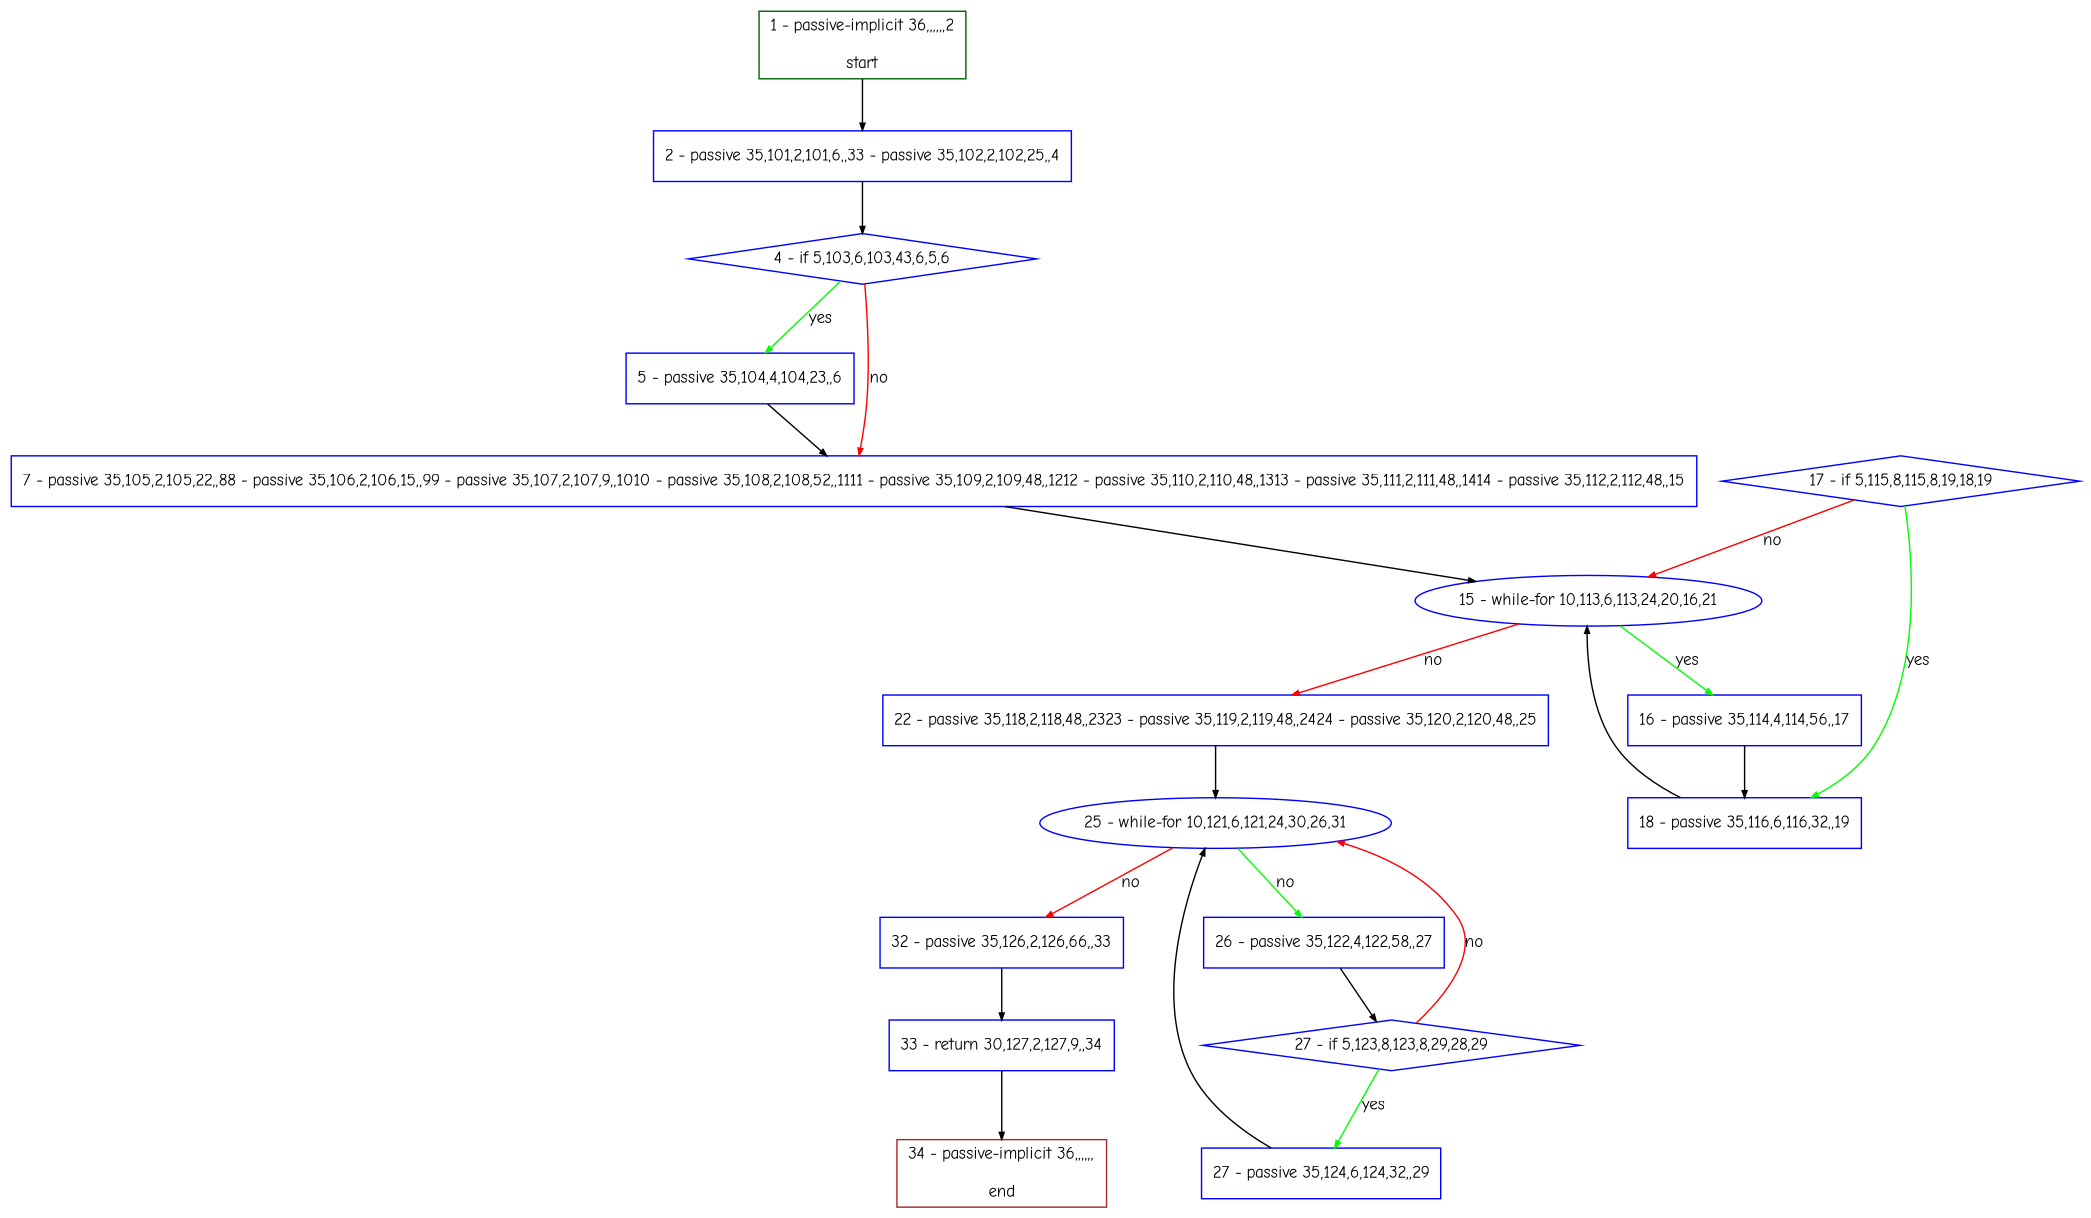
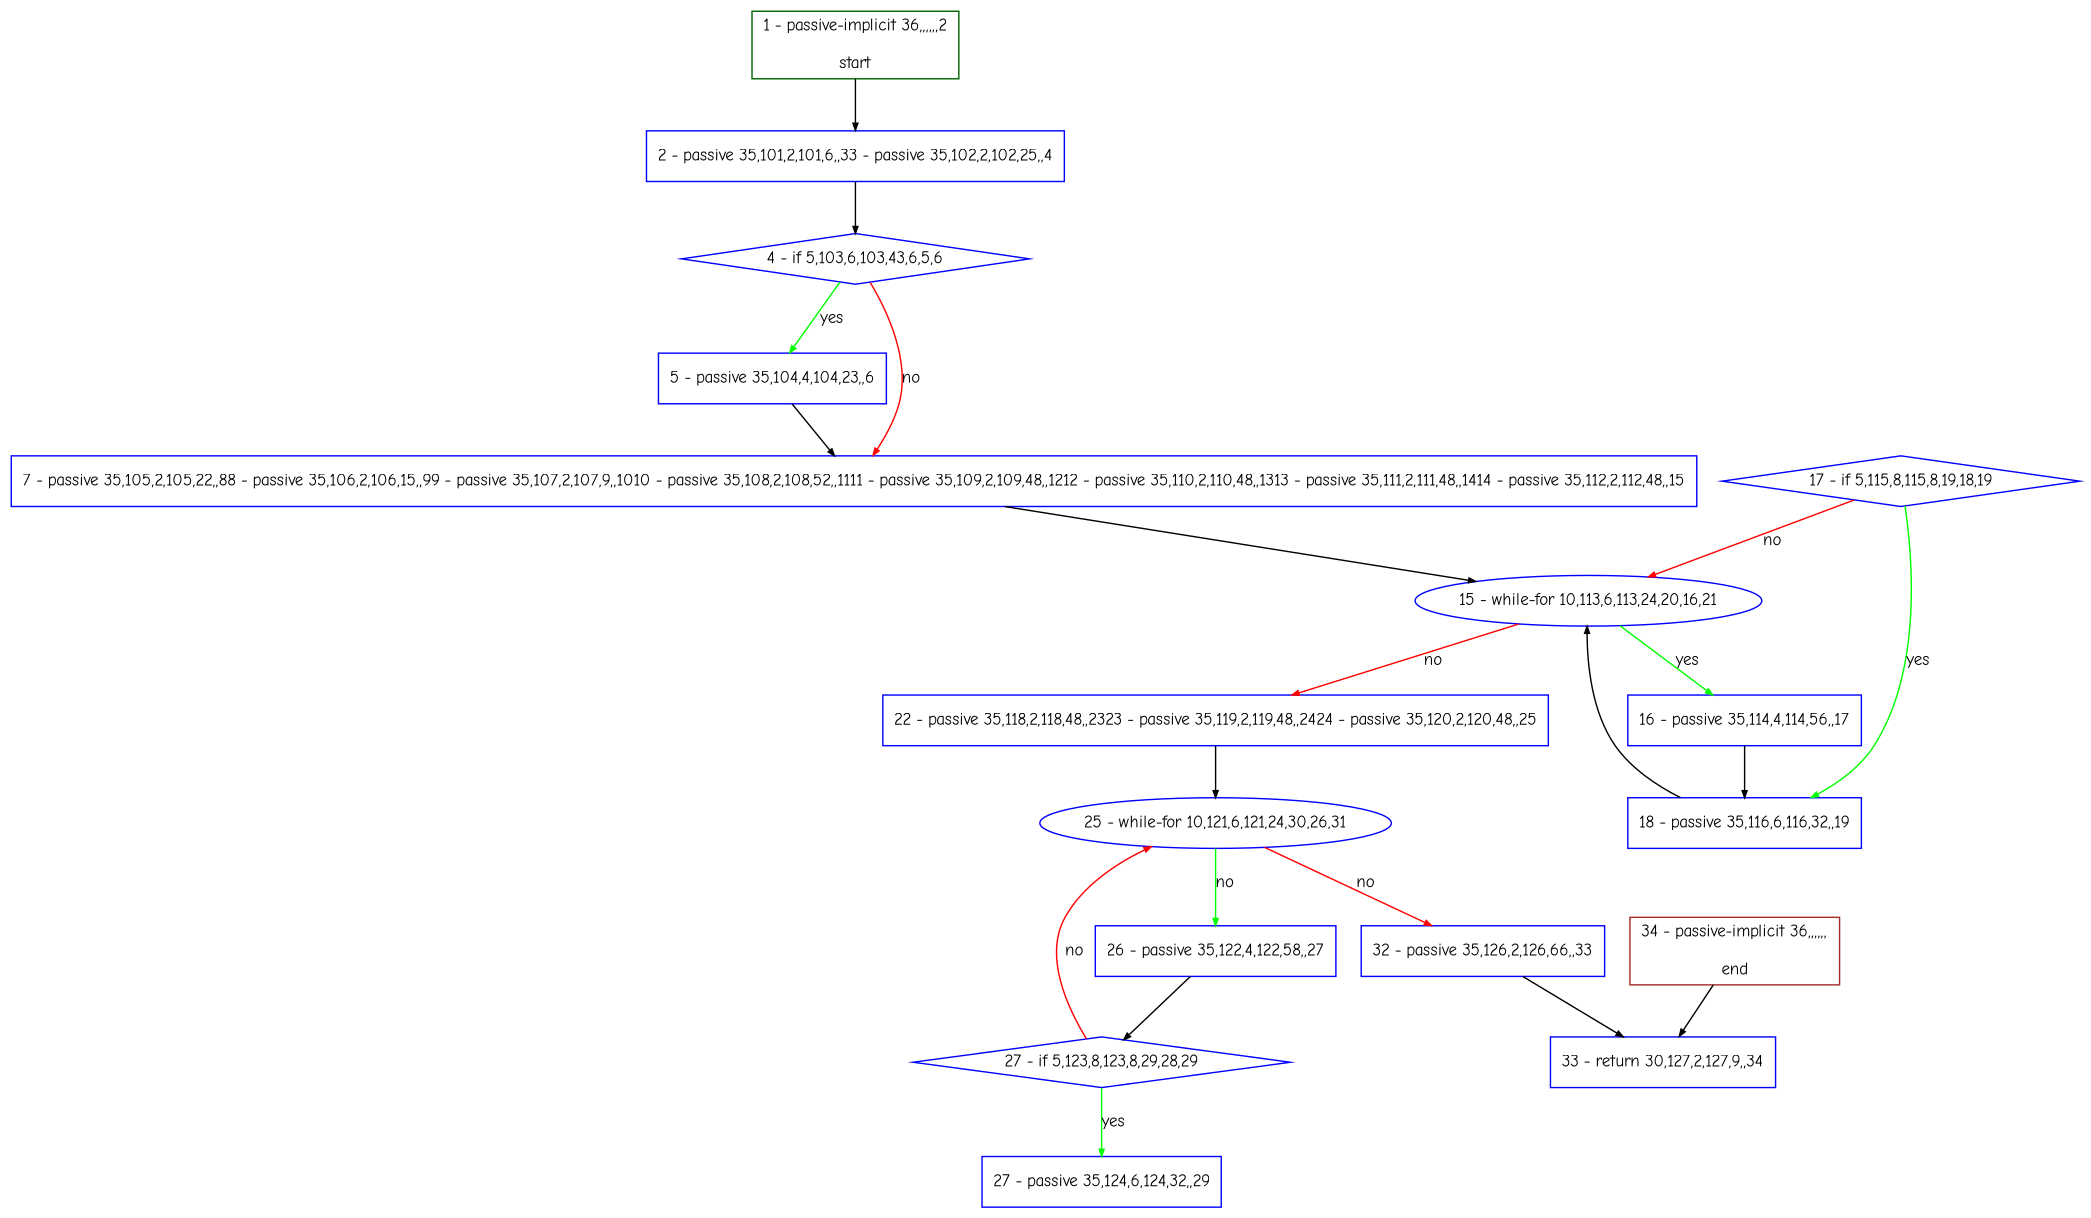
  digraph {
    bgcolor=white
    compound=true
    fillcolor="#FFFFCC"
    fontname="Comic Neue"
    fontsize=12
    pack=true
    packmode=clust
    style="rounded,filled"
    node [color="#0000ff" compound=true fillcolor="#ffffff" fixedsize=false fontname="Comic Neue" fontsize=12 node_initialized=no shape=box style=filled]
    edge [arrowhead=normal arrowsize=0.5 arrowtail=none color="#000000" compound=true dir=forward fontcolor=black fontname="Comic Neue" fontsize=12]
    n1 [label="2 - passive 35,101,2,101,6,,33 - passive 35,102,2,102,25,,4"]
    n2 [label="4 - if 5,103,6,103,43,6,5,6" shape=diamond]
    n3 [label="5 - passive 35,104,4,104,23,,6"]
    n4 [label="7 - passive 35,105,2,105,22,,88 - passive 35,106,2,106,15,,99 - passive 35,107,2,107,9,,1010 - passive 35,108,2,108,52,,1111 - passive 35,109,2,109,48,,1212 - passive 35,110,2,110,48,,1313 - passive 35,111,2,111,48,,1414 - passive 35,112,2,112,48,,15"]
    n5 [color="#006400" label="1 - passive-implicit 36,,,,,,2\n\nstart"]
    n6 [label="15 - while-for 10,113,6,113,24,20,16,21" shape=oval]
    n7 [label="16 - passive 35,114,4,114,56,,17"]
    n8 [label="22 - passive 35,118,2,118,48,,2323 - passive 35,119,2,119,48,,2424 - passive 35,120,2,120,48,,25"]
    n9 [label="18 - passive 35,116,6,116,32,,19"]
    n10 [label="25 - while-for 10,121,6,121,24,30,26,31" shape=oval]
    n11 [label="17 - if 5,115,8,115,8,19,18,19" shape=diamond]
    n12 [label="26 - passive 35,122,4,122,58,,27"]
    n13 [label="32 - passive 35,126,2,126,66,,33"]
    n14 [label="27 - if 5,123,8,123,8,29,28,29" shape=diamond]
    n15 [label="33 - return 30,127,2,127,9,,34"]
    n16 [label="27 - passive 35,124,6,124,32,,29"]
    n17 [color="#a52a2a" label="34 - passive-implicit 36,,,,,,\n\nend"]
    n1 -> n2
    n2 -> n3 [color="#00ff00" label=yes]
    n2 -> n4 [color="#ff0000" label=no]
    n3 -> n4
    n4 -> n6
    n5 -> n1
    n6 -> n7 [color="#00ff00" label=yes]
    n6 -> n8 [color="#ff0000" label=no]
    n7 -> n9
    n8 -> n10
    n9 -> n6
    n10 -> n12 [color="#00ff00" label=no]
    n10 -> n13 [color="#ff0000" label=no]
    n11 -> n6 [color="#ff0000" label=no]
    n11 -> n9 [color="#00ff00" label=yes]
    n12 -> n14
    n13 -> n15
    n14 -> n10 [color="#ff0000" label=no]
    n14 -> n16 [color="#00ff00" label=yes]
-   n15 -> n17
-   n16 -> n10
+   n17 -> n15
  }
